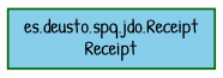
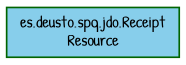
  digraph {
    rankdir=LR
    fontname="Patrick Hand"
-   n1 [color=darkgreen fillcolor=skyblue fontname="Patrick Hand" fontsize=10 height=0.2 label="es.deusto.spq.jdo.Receipt\lReceipt" shape=record style=filled width=0.4]
+   n1 [color=darkgreen fillcolor=skyblue fontname="Patrick Hand" fontsize=10 height=0.2 label="es.deusto.spq.jdo.Receipt\lResource" shape=record style=filled width=0.4]
  }
